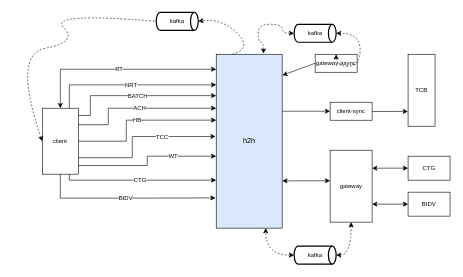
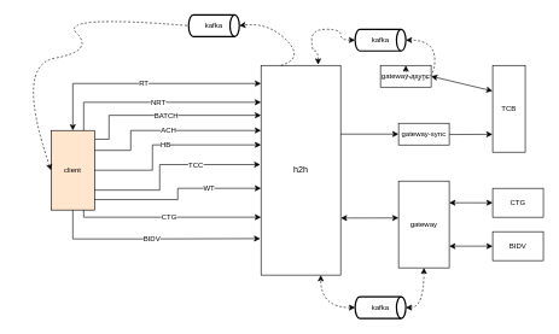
  <mxCell id="0" />
  <mxCell id="1" parent="0" />
- <mxCell id="2" value="h2h" style="rounded=0;whiteSpace=wrap;html=1;fillColor=#dae8fc;" parent="1" vertex="1"><mxGeometry x="360" y="90" width="110" height="290" as="geometry" /></mxCell>
+ <mxCell id="2" value="h2h" style="rounded=0;whiteSpace=wrap;html=1;" parent="1" vertex="1"><mxGeometry x="360" y="90" width="110" height="290" as="geometry" /></mxCell>
  <mxCell id="3" value="gateway-async" style="rounded=0;whiteSpace=wrap;html=1;fontSize=10;" parent="1" vertex="1"><mxGeometry x="525" y="90" width="70" height="30" as="geometry" /></mxCell>
- <mxCell id="4" value="client-sync" style="rounded=0;whiteSpace=wrap;html=1;fontSize=10;" parent="1" vertex="1"><mxGeometry x="550" y="170" width="70" height="30" as="geometry" /></mxCell>
+ <mxCell id="4" value="gateway-sync" style="rounded=0;whiteSpace=wrap;html=1;fontSize=10;" parent="1" vertex="1"><mxGeometry x="550" y="170" width="70" height="30" as="geometry" /></mxCell>
  <mxCell id="5" value="" style="endArrow=classic;startArrow=none;html=1;rounded=0;fontSize=10;exitX=1;exitY=0.5;exitDx=0;exitDy=0;entryX=0;entryY=0.5;entryDx=0;entryDy=0;startFill=0;" parent="1" target="4" edge="1"><mxGeometry width="50" height="50" relative="1" as="geometry"><mxPoint x="470" y="185" as="sourcePoint" /><mxPoint x="590" y="160" as="targetPoint" /></mxGeometry></mxCell>
  <mxCell id="6" value="kafka" style="strokeWidth=2;html=1;shape=mxgraph.flowchart.direct_data;whiteSpace=wrap;fontSize=10;" parent="1" vertex="1"><mxGeometry x="260" y="20" width="70" height="30" as="geometry" /></mxCell>
- <mxCell id="7" value="client" style="rounded=0;whiteSpace=wrap;html=1;fontSize=10;" parent="1" vertex="1"><mxGeometry x="70" y="180" width="60" height="110" as="geometry" /></mxCell>
+ <mxCell id="7" value="client" style="rounded=0;whiteSpace=wrap;html=1;fontSize=10;fillColor=#ffe6cc;" parent="1" vertex="1"><mxGeometry x="70" y="180" width="60" height="110" as="geometry" /></mxCell>
  <mxCell id="8" value="RT" style="edgeStyle=elbowEdgeStyle;elbow=horizontal;endArrow=classic;html=1;rounded=0;fontSize=10;startArrow=classic;startFill=1;" parent="1" edge="1"><mxGeometry width="50" height="50" relative="1" as="geometry"><mxPoint x="100" y="180" as="sourcePoint" /><mxPoint x="360" y="115" as="targetPoint" /><Array as="points"><mxPoint x="100" y="180" /><mxPoint x="100" y="120" /></Array></mxGeometry></mxCell>
  <mxCell id="9" value="NRT" style="edgeStyle=elbowEdgeStyle;elbow=horizontal;endArrow=classic;html=1;rounded=0;fontSize=10;exitX=0.75;exitY=0;exitDx=0;exitDy=0;" parent="1" source="7" edge="1"><mxGeometry width="50" height="50" relative="1" as="geometry"><mxPoint x="115" y="166" as="sourcePoint" /><mxPoint x="360" y="141" as="targetPoint" /><Array as="points"><mxPoint x="115" y="136" /></Array></mxGeometry></mxCell>
  <mxCell id="10" value="BATCH" style="edgeStyle=elbowEdgeStyle;elbow=horizontal;endArrow=classic;html=1;rounded=0;fontSize=10;exitX=1.017;exitY=0.11;exitDx=0;exitDy=0;exitPerimeter=0;" parent="1" source="7" edge="1"><mxGeometry width="50" height="50" relative="1" as="geometry"><mxPoint x="129.22" y="159.07" as="sourcePoint" /><mxPoint x="360" y="159" as="targetPoint" /><Array as="points"><mxPoint x="150" y="160" /><mxPoint x="150" y="144" /><mxPoint x="200" y="164" /></Array></mxGeometry></mxCell>
  <mxCell id="11" value="ACH" style="edgeStyle=elbowEdgeStyle;elbow=horizontal;endArrow=classic;html=1;rounded=0;fontSize=10;exitX=1;exitY=0.25;exitDx=0;exitDy=0;" parent="1" source="7" target="2" edge="1"><mxGeometry width="50" height="50" relative="1" as="geometry"><mxPoint x="260" y="235" as="sourcePoint" /><mxPoint x="360" y="235" as="targetPoint" /><Array as="points"><mxPoint x="180" y="180" /><mxPoint x="250" y="180" /><mxPoint x="200" y="210" /></Array></mxGeometry></mxCell>
  <mxCell id="12" value="HB" style="edgeStyle=elbowEdgeStyle;elbow=horizontal;endArrow=classic;html=1;rounded=0;fontSize=10;exitX=1;exitY=0.5;exitDx=0;exitDy=0;entryX=0;entryY=0.379;entryDx=0;entryDy=0;entryPerimeter=0;" parent="1" source="7" target="2" edge="1"><mxGeometry width="50" height="50" relative="1" as="geometry"><mxPoint x="260" y="275" as="sourcePoint" /><mxPoint x="360" y="275" as="targetPoint" /><Array as="points"><mxPoint x="210" y="200" /><mxPoint x="190" y="250" /></Array></mxGeometry></mxCell>
  <mxCell id="13" value="TCC" style="edgeStyle=elbowEdgeStyle;elbow=horizontal;endArrow=classic;html=1;rounded=0;fontSize=10;exitX=1;exitY=0.75;exitDx=0;exitDy=0;entryX=-0.009;entryY=0.473;entryDx=0;entryDy=0;entryPerimeter=0;" parent="1" source="7" target="2" edge="1"><mxGeometry x="0.327" width="50" height="50" relative="1" as="geometry"><mxPoint x="110" y="300" as="sourcePoint" /><mxPoint x="360" y="315" as="targetPoint" /><Array as="points"><mxPoint x="220" y="250" /></Array><mxPoint as="offset" /></mxGeometry></mxCell>
  <mxCell id="14" value="WT" style="edgeStyle=elbowEdgeStyle;elbow=horizontal;endArrow=classic;html=1;rounded=0;fontSize=10;exitX=1;exitY=0.869;exitDx=0;exitDy=0;exitPerimeter=0;" parent="1" source="7" edge="1"><mxGeometry x="0.417" width="50" height="50" relative="1" as="geometry"><mxPoint x="260" y="260" as="sourcePoint" /><mxPoint x="360" y="260" as="targetPoint" /><mxPoint as="offset" /></mxGeometry></mxCell>
  <mxCell id="15" value="" style="curved=1;endArrow=classic;html=1;rounded=0;dashed=1;fontSize=10;exitX=0.25;exitY=0;exitDx=0;exitDy=0;entryX=1;entryY=0.5;entryDx=0;entryDy=0;entryPerimeter=0;" parent="1" source="2" target="6" edge="1"><mxGeometry width="50" height="50" relative="1" as="geometry"><mxPoint x="370" y="80" as="sourcePoint" /><mxPoint x="420" y="30" as="targetPoint" /><Array as="points"><mxPoint x="420" y="80" /><mxPoint x="370" y="30" /></Array></mxGeometry></mxCell>
- <mxCell id="16" value="" style="endArrow=none;startArrow=classic;html=1;rounded=0;fontSize=5;curved=1;entryX=0;entryY=0.5;entryDx=0;entryDy=0;exitX=1.003;exitY=0.121;exitDx=0;exitDy=0;exitPerimeter=0;endFill=0;" parent="1" source="2" target="3" edge="1"><mxGeometry width="50" height="50" relative="1" as="geometry"><mxPoint x="400" y="210" as="sourcePoint" /><mxPoint x="450" y="160" as="targetPoint" /></mxGeometry></mxCell>
  <mxCell id="17" value="gateway" style="rounded=0;whiteSpace=wrap;html=1;fontSize=10;" parent="1" vertex="1"><mxGeometry x="550" y="250" width="70" height="120" as="geometry" /></mxCell>
  <mxCell id="18" value="TCB" style="rounded=0;whiteSpace=wrap;html=1;fontSize=10;strokeWidth=1;" parent="1" vertex="1"><mxGeometry x="680" y="90" width="45" height="120" as="geometry" /></mxCell>
  <mxCell id="19" value="" style="endArrow=classic;startArrow=classic;html=1;rounded=0;fontSize=10;curved=1;exitX=1.002;exitY=0.728;exitDx=0;exitDy=0;exitPerimeter=0;" parent="1" source="2" edge="1"><mxGeometry width="50" height="50" relative="1" as="geometry"><mxPoint x="471.43" y="299.82" as="sourcePoint" /><mxPoint x="550" y="301" as="targetPoint" /></mxGeometry></mxCell>
  <mxCell id="20" value="CTG" style="rounded=0;whiteSpace=wrap;html=1;fontSize=10;strokeWidth=1;" parent="1" vertex="1"><mxGeometry x="680" y="260" width="70" height="40" as="geometry" /></mxCell>
  <mxCell id="21" value="BIDV" style="rounded=0;whiteSpace=wrap;html=1;fontSize=10;strokeWidth=1;" parent="1" vertex="1"><mxGeometry x="680" y="320" width="70" height="40" as="geometry" /></mxCell>
  <mxCell id="22" value="" style="endArrow=classic;startArrow=classic;html=1;rounded=0;fontSize=10;curved=1;entryX=0;entryY=0.5;entryDx=0;entryDy=0;exitX=1;exitY=0.25;exitDx=0;exitDy=0;" parent="1" source="17" target="20" edge="1"><mxGeometry width="50" height="50" relative="1" as="geometry"><mxPoint x="620" y="310" as="sourcePoint" /><mxPoint x="670" y="260" as="targetPoint" /></mxGeometry></mxCell>
  <mxCell id="23" value="" style="endArrow=classic;startArrow=classic;html=1;rounded=0;fontSize=10;curved=1;entryX=0;entryY=0.5;entryDx=0;entryDy=0;exitX=1;exitY=0.75;exitDx=0;exitDy=0;" parent="1" source="17" target="21" edge="1"><mxGeometry width="50" height="50" relative="1" as="geometry"><mxPoint x="620" y="340" as="sourcePoint" /><mxPoint x="690" y="280" as="targetPoint" /></mxGeometry></mxCell>
+ <mxCell id="24" value="" style="endArrow=classic;startArrow=classic;html=1;rounded=0;fontSize=10;exitX=1;exitY=0.5;exitDx=0;exitDy=0;entryX=-0.006;entryY=0.295;entryDx=0;entryDy=0;entryPerimeter=0;" parent="1" source="3" target="18" edge="1"><mxGeometry width="50" height="50" relative="1" as="geometry"><mxPoint x="480" y="195" as="sourcePoint" /><mxPoint x="560" y="195" as="targetPoint" /></mxGeometry></mxCell>
  <mxCell id="25" value="" style="endArrow=classic;startArrow=none;html=1;rounded=0;fontSize=10;exitX=1;exitY=0.5;exitDx=0;exitDy=0;entryX=-0.004;entryY=0.794;entryDx=0;entryDy=0;entryPerimeter=0;startFill=0;" parent="1" target="18" edge="1"><mxGeometry width="50" height="50" relative="1" as="geometry"><mxPoint x="620.28" y="185.58" as="sourcePoint" /><mxPoint x="680" y="184.42" as="targetPoint" /></mxGeometry></mxCell>
  <mxCell id="26" value="" style="curved=1;endArrow=none;html=1;rounded=0;dashed=1;fontSize=10;exitX=0;exitY=0.5;exitDx=0;exitDy=0;entryX=0;entryY=0.5;entryDx=0;entryDy=0;entryPerimeter=0;startArrow=classic;startFill=1;endFill=0;" parent="1" source="7" target="6" edge="1"><mxGeometry width="50" height="50" relative="1" as="geometry"><mxPoint x="125" y="80" as="sourcePoint" /><mxPoint x="40" y="25" as="targetPoint" /><Array as="points"><mxPoint x="20" y="90" /><mxPoint x="130" y="70" /><mxPoint x="80" y="20" /></Array></mxGeometry></mxCell>
  <mxCell id="27" value="CTG" style="endArrow=classic;html=1;rounded=0;fontSize=10;entryX=0;entryY=0.724;entryDx=0;entryDy=0;entryPerimeter=0;exitX=0.75;exitY=1;exitDx=0;exitDy=0;edgeStyle=orthogonalEdgeStyle;" parent="1" source="7" target="2" edge="1"><mxGeometry width="50" height="50" relative="1" as="geometry"><mxPoint x="310" y="240" as="sourcePoint" /><mxPoint x="360" y="190" as="targetPoint" /></mxGeometry></mxCell>
  <mxCell id="28" value="BIDV" style="endArrow=classic;html=1;rounded=0;fontSize=10;entryX=-0.01;entryY=0.826;entryDx=0;entryDy=0;entryPerimeter=0;exitX=0.5;exitY=1;exitDx=0;exitDy=0;edgeStyle=orthogonalEdgeStyle;" parent="1" source="7" target="2" edge="1"><mxGeometry width="50" height="50" relative="1" as="geometry"><mxPoint x="310" y="280" as="sourcePoint" /><mxPoint x="360" y="230" as="targetPoint" /><Array as="points"><mxPoint x="100" y="330" /><mxPoint x="210" y="330" /></Array></mxGeometry></mxCell>
  <mxCell id="29" value="kafka" style="strokeWidth=2;html=1;shape=mxgraph.flowchart.direct_data;whiteSpace=wrap;fontSize=10;" parent="1" vertex="1"><mxGeometry x="490" y="410" width="70" height="30" as="geometry" /></mxCell>
  <mxCell id="30" value="kafka" style="strokeWidth=2;html=1;shape=mxgraph.flowchart.direct_data;whiteSpace=wrap;fontSize=10;" parent="1" vertex="1"><mxGeometry x="490" y="40" width="70" height="30" as="geometry" /></mxCell>
  <mxCell id="31" value="" style="endArrow=classic;html=1;rounded=0;fontSize=10;entryX=0;entryY=0.5;entryDx=0;entryDy=0;entryPerimeter=0;exitX=0.717;exitY=-0.004;exitDx=0;exitDy=0;exitPerimeter=0;edgeStyle=orthogonalEdgeStyle;curved=1;dashed=1;startArrow=classic;startFill=1;" parent="1" source="2" target="30" edge="1"><mxGeometry width="50" height="50" relative="1" as="geometry"><mxPoint x="415" y="90" as="sourcePoint" /><mxPoint x="465" y="40" as="targetPoint" /><Array as="points"><mxPoint x="439" y="70" /><mxPoint x="430" y="70" /><mxPoint x="430" y="40" /><mxPoint x="470" y="40" /><mxPoint x="470" y="55" /></Array></mxGeometry></mxCell>
  <mxCell id="32" value="" style="endArrow=classic;startArrow=classic;html=1;rounded=0;dashed=1;fontSize=10;curved=1;exitX=0.5;exitY=0;exitDx=0;exitDy=0;entryX=1;entryY=0.5;entryDx=0;entryDy=0;entryPerimeter=0;edgeStyle=orthogonalEdgeStyle;" parent="1" source="3" target="30" edge="1"><mxGeometry width="50" height="50" relative="1" as="geometry"><mxPoint x="580" y="100" as="sourcePoint" /><mxPoint x="630" y="50" as="targetPoint" /><Array as="points"><mxPoint x="600" y="110" /><mxPoint x="600" y="55" /></Array></mxGeometry></mxCell>
  <mxCell id="33" value="" style="endArrow=classic;html=1;rounded=0;dashed=1;fontSize=10;curved=1;exitX=1;exitY=0.5;exitDx=0;exitDy=0;exitPerimeter=0;entryX=0.5;entryY=1;entryDx=0;entryDy=0;edgeStyle=orthogonalEdgeStyle;startArrow=classic;startFill=1;" parent="1" source="29" target="17" edge="1"><mxGeometry width="50" height="50" relative="1" as="geometry"><mxPoint x="570" y="430" as="sourcePoint" /><mxPoint x="620" y="380" as="targetPoint" /></mxGeometry></mxCell>
  <mxCell id="34" value="" style="endArrow=classic;html=1;rounded=0;dashed=1;fontSize=10;curved=1;entryX=0.75;entryY=1;entryDx=0;entryDy=0;exitX=0;exitY=0.5;exitDx=0;exitDy=0;exitPerimeter=0;edgeStyle=orthogonalEdgeStyle;endFill=1;startArrow=classic;startFill=1;" parent="1" source="29" target="2" edge="1"><mxGeometry width="50" height="50" relative="1" as="geometry"><mxPoint x="420" y="440" as="sourcePoint" /><mxPoint x="470" y="390" as="targetPoint" /></mxGeometry></mxCell>
